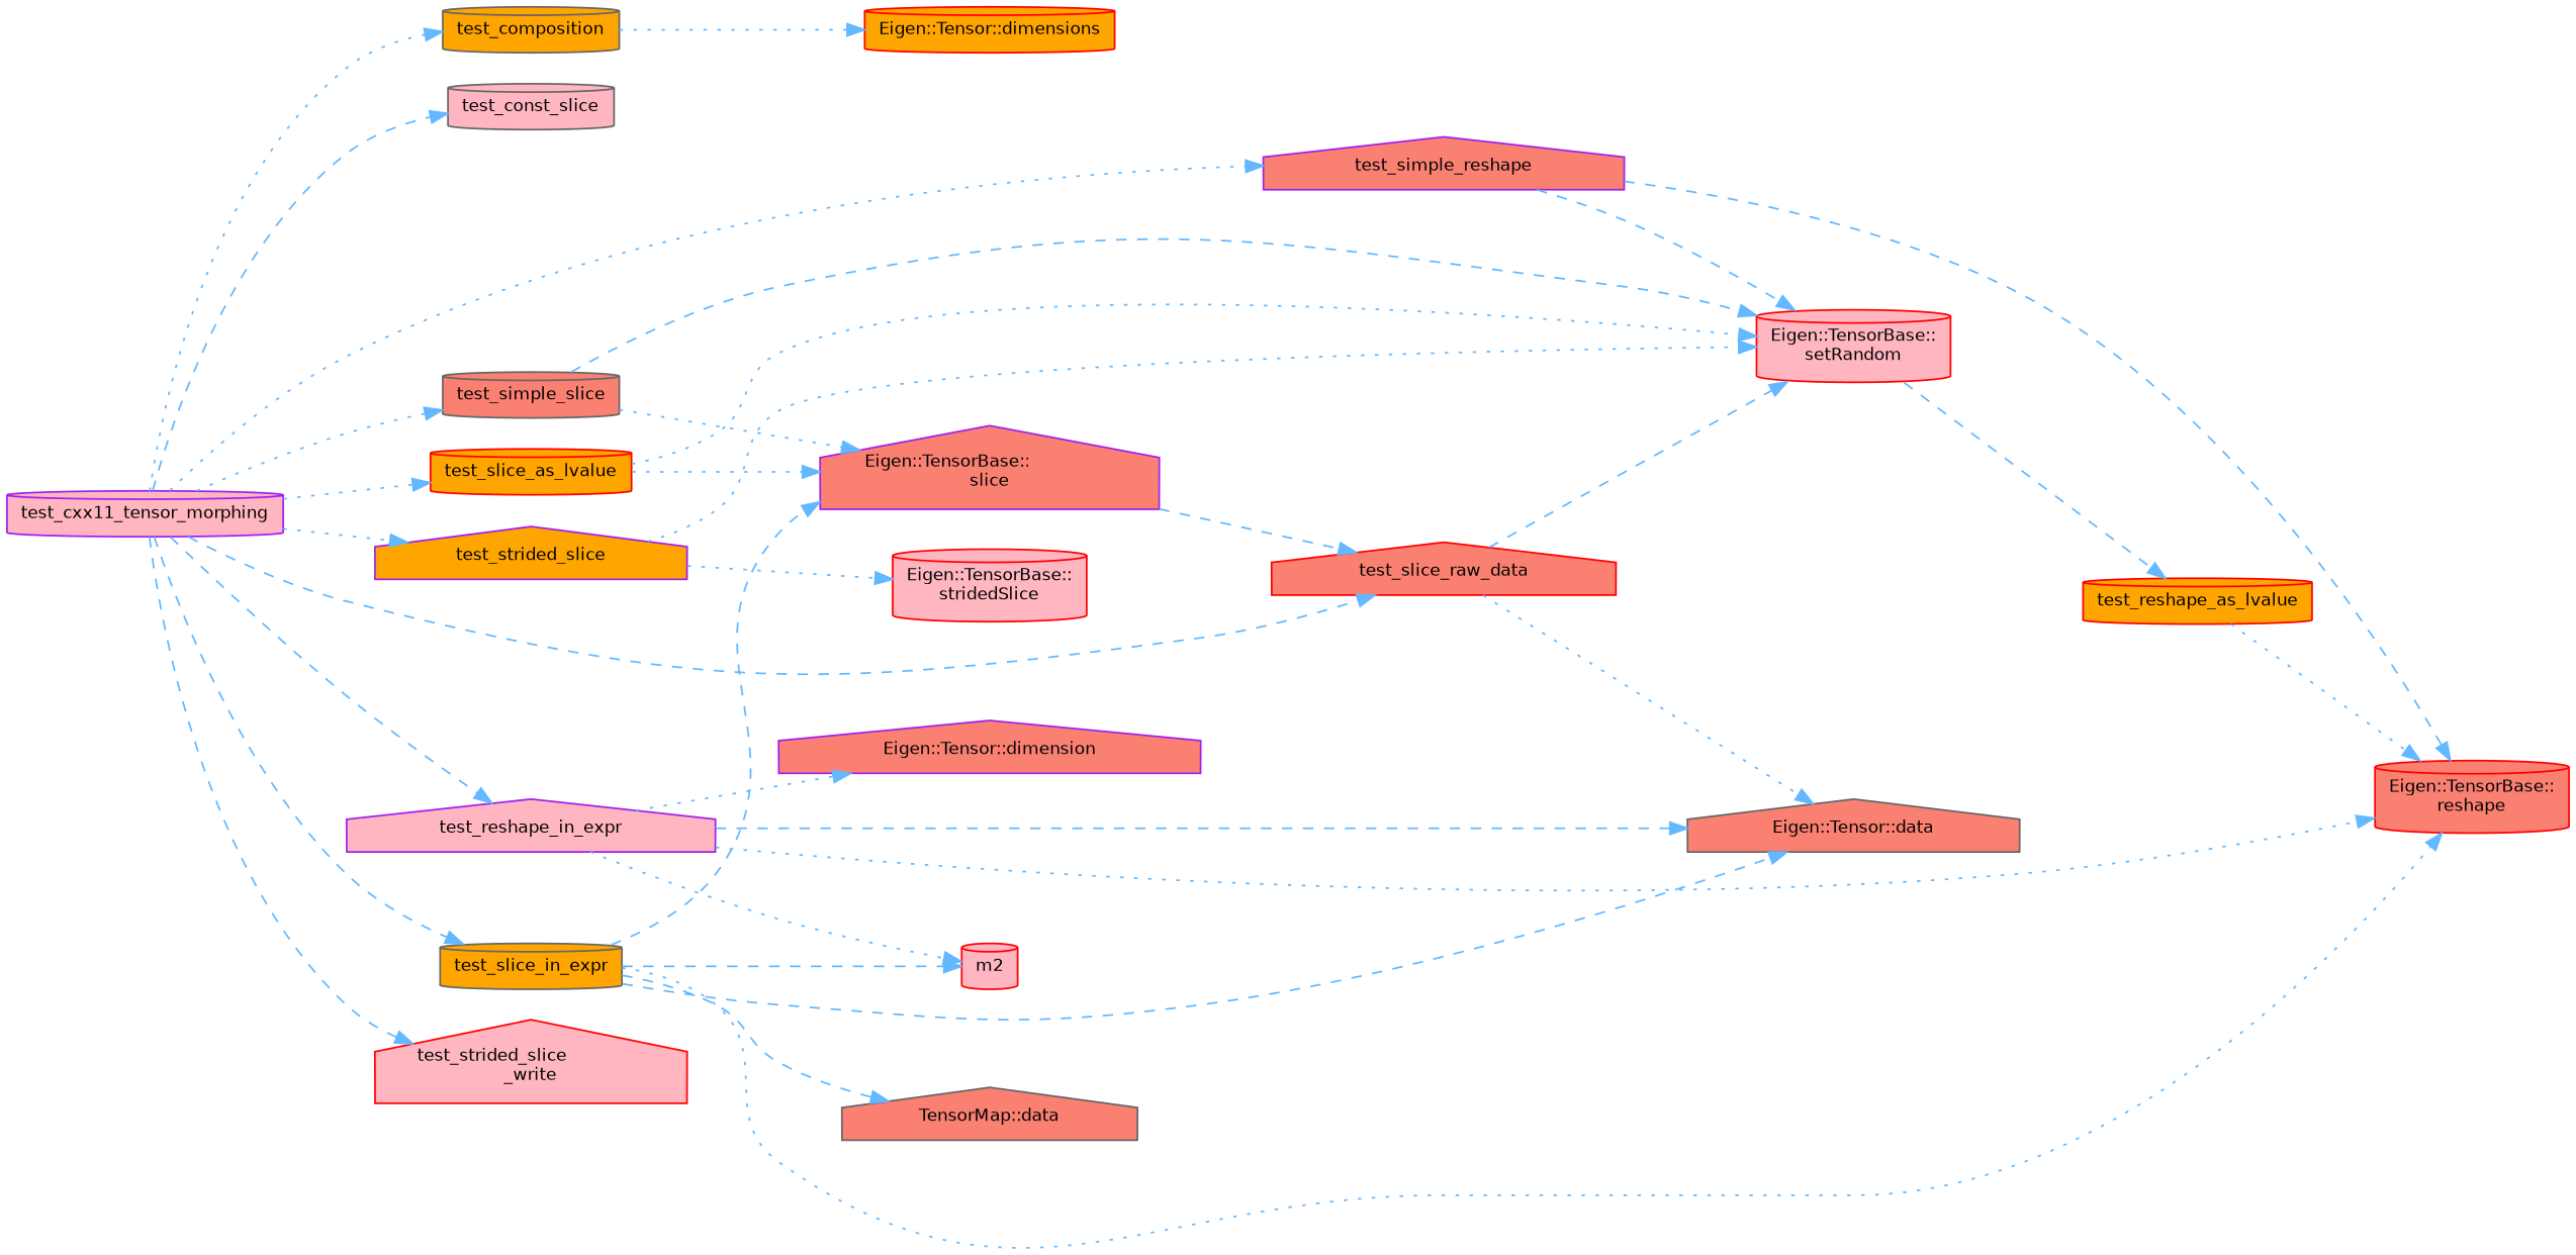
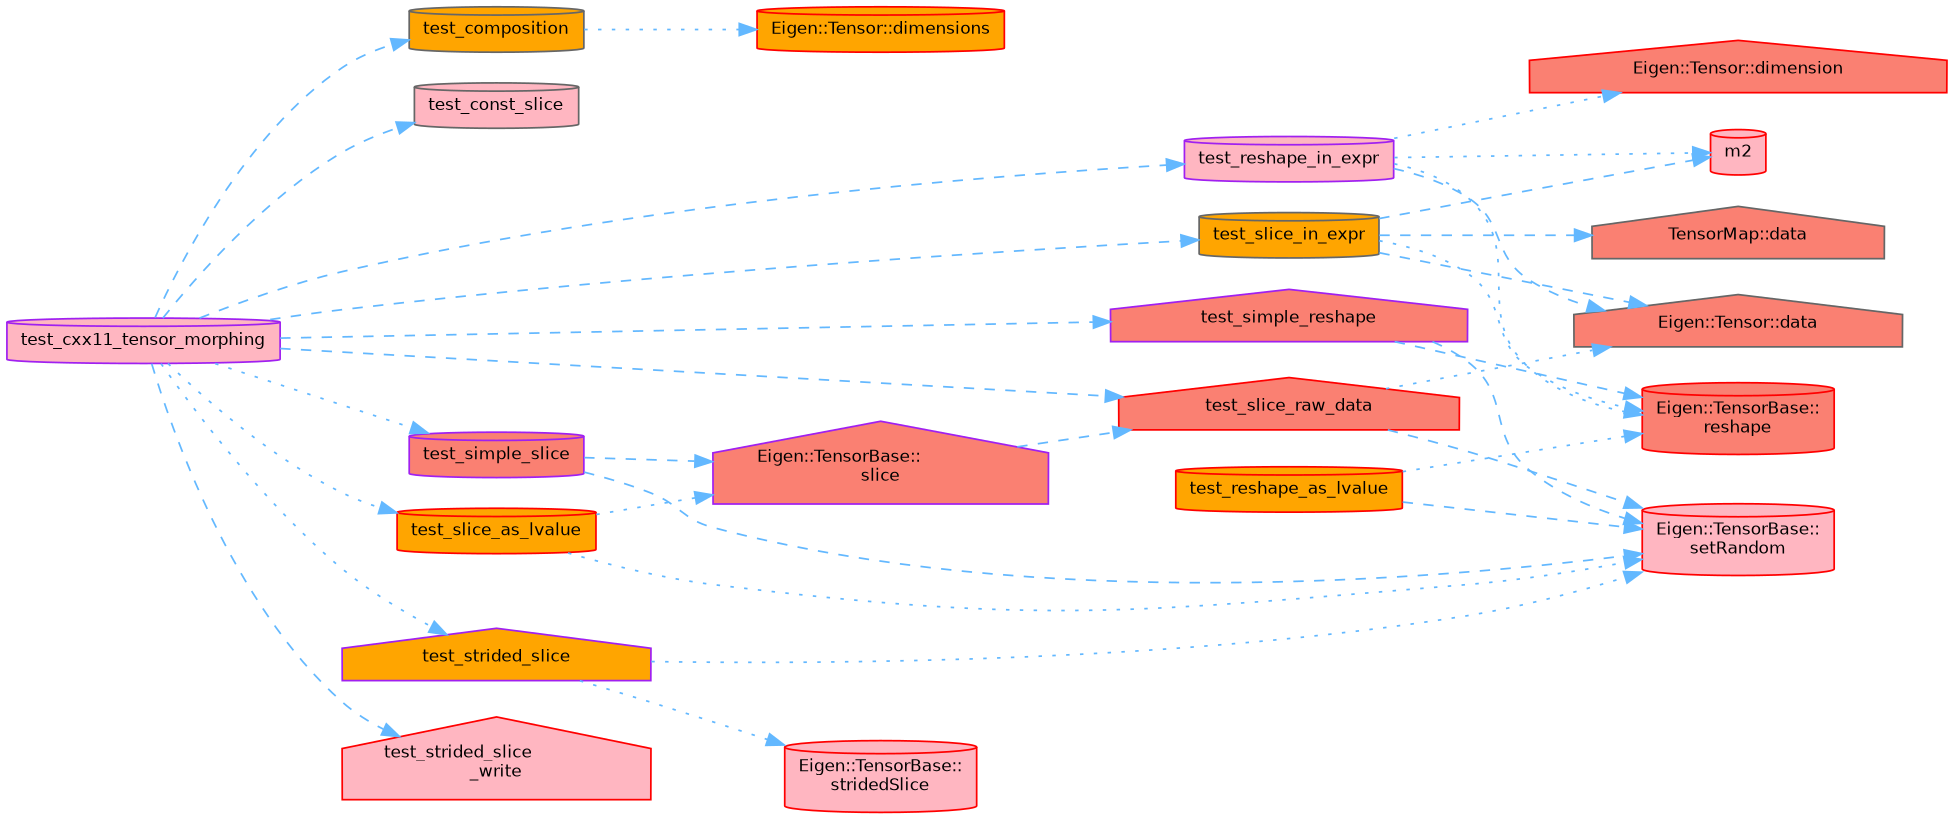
  digraph {
    rankdir=LR
    node [color=red fillcolor=salmon fontname=Helvetica fontsize=10 shape=cylinder style=filled]
    edge [color=steelblue1 fontname=Helvetica fontsize=10 labelfontname=Helvetica labelfontsize=10 style=dashed]
    n1 [color=purple fillcolor=lightpink fontcolor=black height=0.2 label=test_cxx11_tensor_morphing width=0.4]
    n2 [color=gray40 fillcolor=orange height=0.2 label=test_composition width=0.4]
    n3 [color=gray40 fillcolor=lightpink height=0.2 label=test_const_slice width=0.4]
-   n4 [color=purple fillcolor=lightpink height=0.2 label=test_reshape_in_expr shape=house width=0.4]
+   n4 [color=purple fillcolor=lightpink height=0.2 label=test_reshape_in_expr width=0.4]
    n5 [color=purple height=0.2 label=test_simple_reshape shape=house width=0.4]
-   n6 [color=gray40 height=0.2 label=test_simple_slice width=0.4]
+   n6 [color=purple height=0.2 label=test_simple_slice width=0.4]
    n7 [fillcolor=orange height=0.2 label=test_slice_as_lvalue width=0.4]
    n8 [color=gray40 fillcolor=orange height=0.2 label=test_slice_in_expr width=0.4]
    n9 [height=0.2 label=test_slice_raw_data shape=house width=0.4]
    n10 [color=purple fillcolor=orange height=0.2 label=test_strided_slice shape=house width=0.4]
    n11 [fillcolor=lightpink height=0.2 label="test_strided_slice\l_write" shape=house width=0.4]
    n12 [fillcolor=orange height=0.2 label="Eigen::Tensor::dimensions" width=0.4]
    n13 [fillcolor=orange height=0.2 label=test_reshape_as_lvalue width=0.4]
    n14 [height=0.2 label="Eigen::TensorBase::\lreshape" width=0.4]
    n15 [fillcolor=lightpink height=0.2 label="Eigen::TensorBase::\lsetRandom" width=0.4]
-   n16 [color=purple height=0.2 label="Eigen::Tensor::dimension" shape=house width=0.4]
+   n16 [height=0.2 label="Eigen::Tensor::dimension" shape=house width=0.4]
    n17 [color=gray40 height=0.2 label="Eigen::Tensor::data" shape=house width=0.4]
    n18 [fillcolor=lightpink height=0.2 label=m2 width=0.4]
    n19 [color=purple height=0.2 label="Eigen::TensorBase::\lslice" shape=house width=0.4]
    n20 [color=gray40 height=0.2 label="TensorMap::data" shape=house width=0.4]
    n21 [fillcolor=lightpink height=0.2 label="Eigen::TensorBase::\lstridedSlice" width=0.4]
-   n1 -> n2 [style=dotted]
+   n1 -> n2
    n1 -> n3
    n1 -> n4
-   n1 -> n5 [style=dotted]
+   n1 -> n5
    n1 -> n6 [style=dotted]
    n1 -> n7 [style=dotted]
    n1 -> n8
    n1 -> n9
    n1 -> n10 [style=dotted]
    n1 -> n11
    n2 -> n12 [style=dotted]
    n4 -> n14 [style=dotted]
    n4 -> n16 [style=dotted]
    n4 -> n17
    n4 -> n18 [style=dotted]
    n5 -> n14
    n5 -> n15
    n6 -> n15
-   n6 -> n19 [style=dotted]
+   n6 -> n19
    n7 -> n15 [style=dotted]
    n7 -> n19 [style=dotted]
    n8 -> n14 [style=dotted]
    n8 -> n17
    n8 -> n18
-   n8 -> n19
    n8 -> n20
    n9 -> n15
    n9 -> n17 [style=dotted]
    n10 -> n15 [style=dotted]
    n10 -> n21 [style=dotted]
    n13 -> n14 [style=dotted]
-   n15 -> n13
+   n13 -> n15
    n19 -> n9
  }
